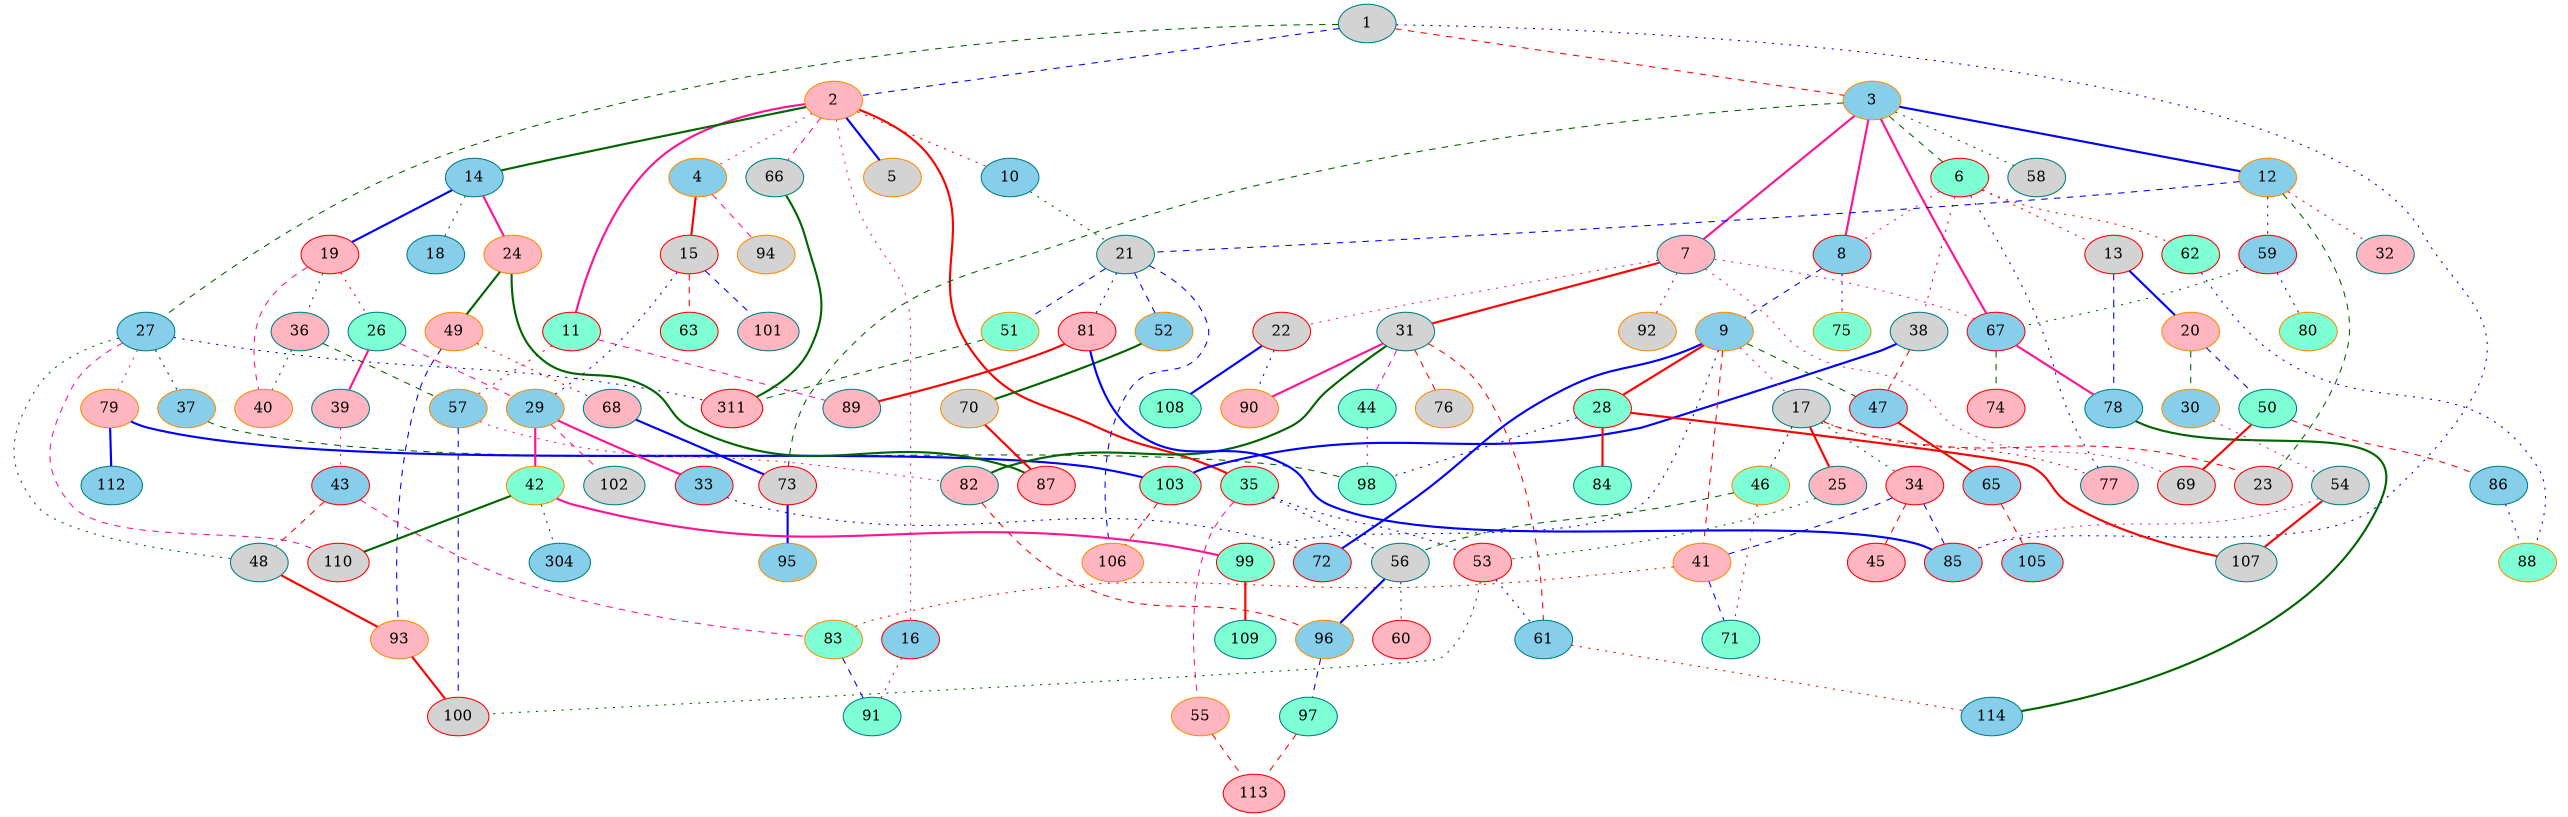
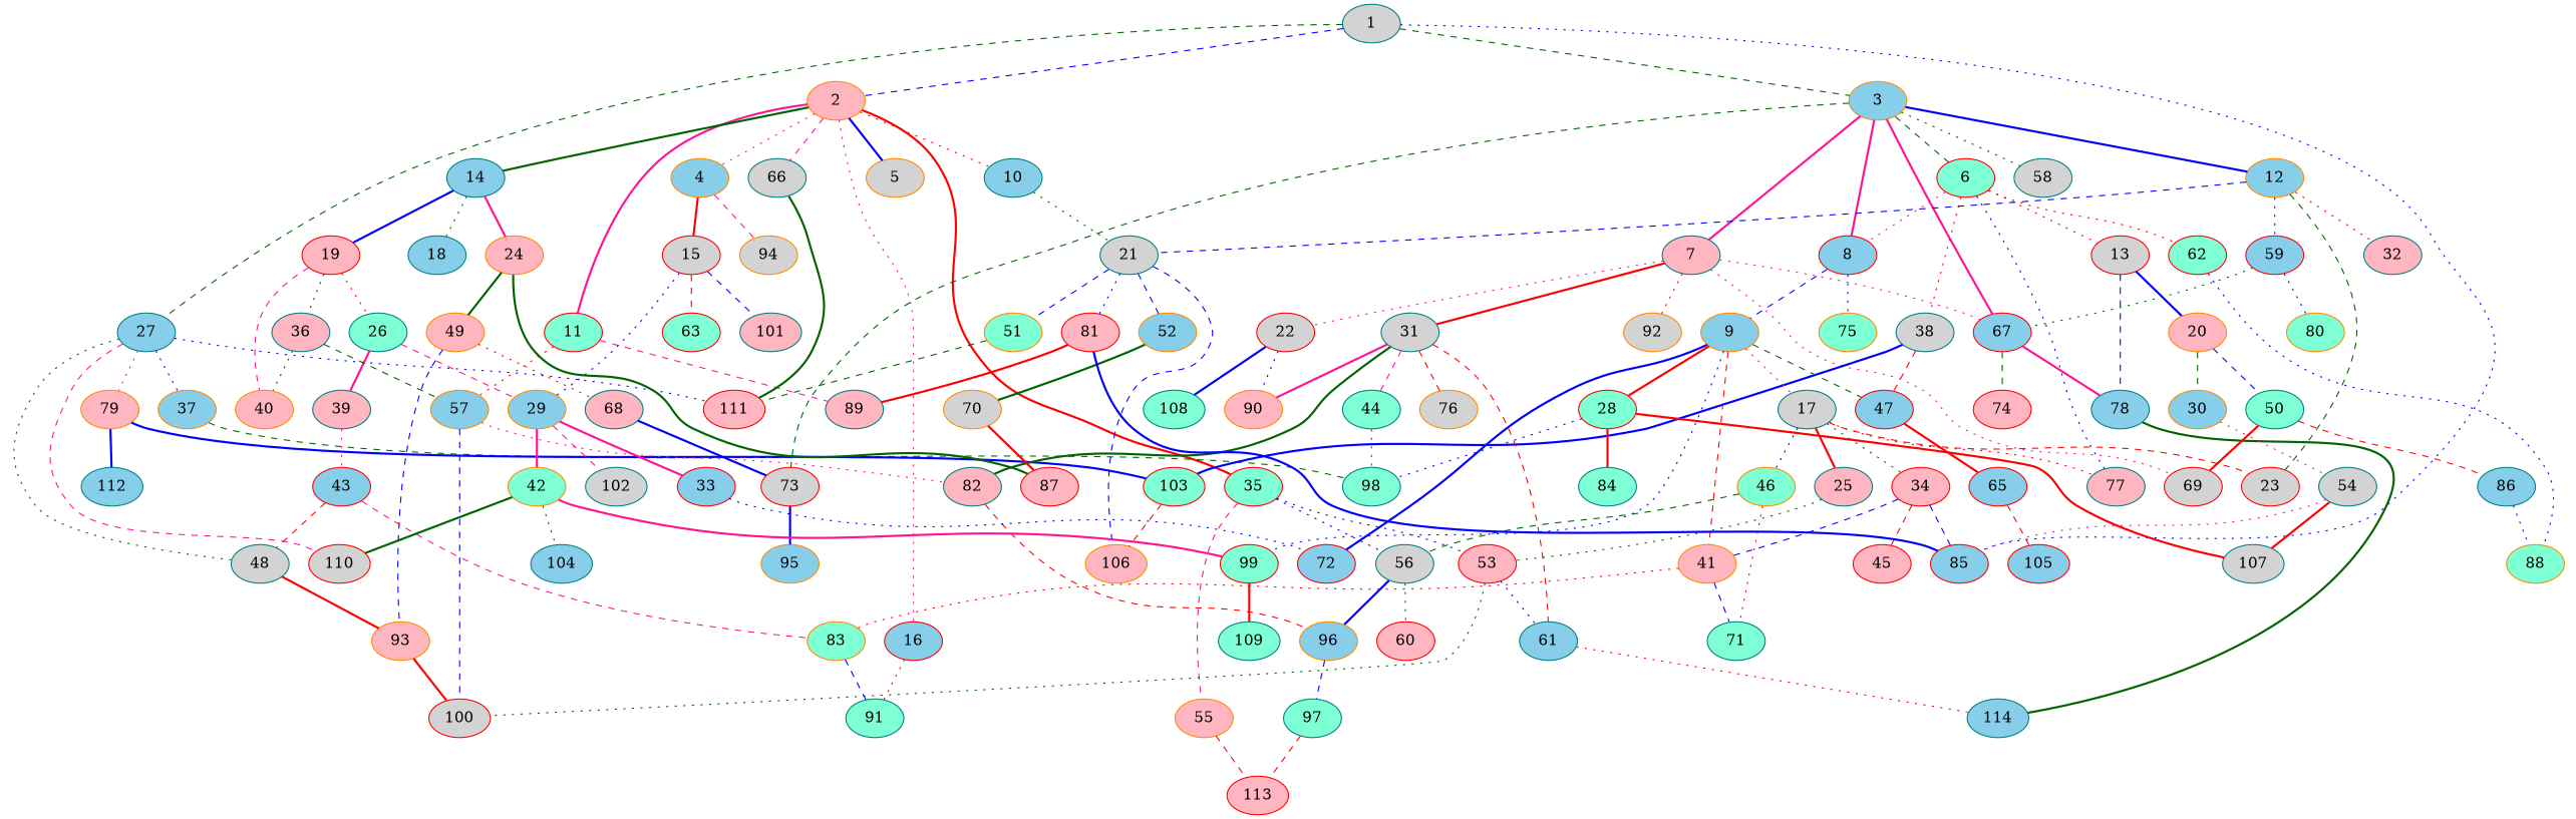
  graph {
    node [color=teal fillcolor=skyblue style=filled]
    edge [color=blue style=dotted]
    1 [fillcolor=lightgrey]
    2 [color=darkorange fillcolor=lightpink]
    3 [color=darkorange]
    27
    85 [color=red]
    4 [color=darkorange]
    5 [color=darkorange fillcolor=lightgrey]
    10
    11 [color=red fillcolor=aquamarine]
    14
    16 [color=red]
    35 [color=red fillcolor=aquamarine]
    66 [fillcolor=lightgrey]
    6 [color=red fillcolor=aquamarine]
    7 [fillcolor=lightpink]
    8 [color=red]
    12 [color=darkorange]
    58 [fillcolor=lightgrey]
    67 [color=red]
    73 [color=red fillcolor=lightgrey]
    37 [color=darkorange]
    48 [fillcolor=lightgrey]
    79 [color=darkorange fillcolor=lightpink]
    110 [color=red fillcolor=lightgrey]
-   111 [color=red fillcolor=lightpink label=311]
+   111 [color=red fillcolor=lightpink]
    15 [color=red fillcolor=lightgrey]
    94 [color=darkorange fillcolor=lightgrey]
    21 [fillcolor=lightgrey]
    57 [color=darkorange]
    89 [fillcolor=lightpink]
    18
    19 [color=red fillcolor=lightpink]
    24 [color=darkorange fillcolor=lightpink]
    91 [fillcolor=aquamarine]
    53 [color=red fillcolor=lightpink]
    55 [color=darkorange fillcolor=lightpink]
    56 [fillcolor=lightgrey]
    13 [color=red fillcolor=lightgrey]
    38 [fillcolor=lightgrey]
    62 [color=red fillcolor=aquamarine]
    77 [fillcolor=lightpink]
    22 [color=red fillcolor=lightgrey]
    31 [fillcolor=lightgrey]
    69 [color=red fillcolor=lightgrey]
    92 [color=darkorange fillcolor=lightgrey]
    9 [color=darkorange]
    75 [color=darkorange fillcolor=aquamarine]
    23 [color=red fillcolor=lightgrey]
    32 [fillcolor=lightpink]
    59 [color=red]
    78
    74 [color=red fillcolor=lightpink]
    95 [color=darkorange]
    29 [color=darkorange]
    63 [color=red fillcolor=aquamarine]
    101 [fillcolor=lightpink]
    20 [color=darkorange fillcolor=lightpink]
    47 [color=red]
    103 [color=red fillcolor=aquamarine]
    88 [color=darkorange fillcolor=aquamarine]
    90 [color=darkorange fillcolor=lightpink]
    108 [fillcolor=aquamarine]
    44 [fillcolor=aquamarine]
    61
    76 [color=darkorange fillcolor=lightgrey]
    82 [fillcolor=lightpink]
    17 [fillcolor=lightgrey]
    28 [color=red fillcolor=aquamarine]
    41 [color=darkorange fillcolor=lightpink]
    72 [color=red]
    99 [color=red fillcolor=aquamarine]
    25 [fillcolor=lightpink]
    34 [color=red fillcolor=lightpink]
    46 [color=darkorange fillcolor=aquamarine]
    84 [fillcolor=aquamarine]
    98 [fillcolor=aquamarine]
    107 [fillcolor=lightgrey]
    71 [fillcolor=aquamarine]
    83 [color=darkorange fillcolor=aquamarine]
    65 [color=red]
    109 [fillcolor=aquamarine]
    51 [color=darkorange fillcolor=aquamarine]
    52 [color=darkorange]
    81 [color=red fillcolor=lightpink]
    106 [color=darkorange fillcolor=lightpink]
    100 [color=red fillcolor=lightgrey]
    80 [color=darkorange fillcolor=aquamarine]
    30 [color=darkorange]
    50 [fillcolor=aquamarine]
    114
    26 [fillcolor=aquamarine]
    36 [fillcolor=lightpink]
    40 [color=darkorange fillcolor=lightpink]
    49 [color=darkorange fillcolor=lightpink]
    87 [color=red fillcolor=lightpink]
    33 [color=red]
    42 [color=darkorange fillcolor=aquamarine]
    102 [fillcolor=lightgrey]
    45 [color=red fillcolor=lightpink]
    39 [fillcolor=lightpink]
    54 [fillcolor=lightgrey]
    86
    70 [color=darkorange fillcolor=lightgrey]
    93 [color=darkorange fillcolor=lightpink]
    68 [fillcolor=lightpink]
    43 [color=red]
    112
-   104 [label=304]
+   104
    96 [color=darkorange]
    113 [color=red fillcolor=lightpink]
    60 [color=red fillcolor=lightpink]
    105 [color=red]
    97 [fillcolor=aquamarine]
    1 -- 2 [style=dashed]
-   1 -- 3 [color=red style=dashed]
+   1 -- 3 [color=darkgreen style=dashed]
    1 -- 27 [color=darkgreen style=dashed]
    1 -- 85
    2 -- 4 [color=deeppink]
    2 -- 5 [style=bold]
    2 -- 10 [color=red]
    2 -- 11 [color=deeppink style=bold]
    2 -- 14 [color=darkgreen style=bold]
    2 -- 16 [color=deeppink]
    2 -- 35 [color=red style=bold]
    2 -- 66 [color=deeppink style=dashed]
    3 -- 6 [color=darkgreen style=dashed]
    3 -- 7 [color=deeppink style=bold]
    3 -- 8 [color=deeppink style=bold]
    3 -- 12 [style=bold]
    3 -- 58 [color=darkgreen]
    3 -- 67 [color=deeppink style=bold]
    3 -- 73 [color=darkgreen style=dashed]
    27 -- 37
    27 -- 48 [color=darkgreen]
    27 -- 79 [color=deeppink]
    27 -- 110 [color=deeppink style=dashed]
    27 -- 111
    4 -- 15 [color=red style=bold]
    4 -- 94 [color=deeppink style=dashed]
    10 -- 21 [color=darkgreen]
    11 -- 57 [color=red]
    11 -- 89 [color=deeppink style=dashed]
    14 -- 18 [color=darkgreen]
    14 -- 19 [style=bold]
    14 -- 24 [color=deeppink style=bold]
    16 -- 91 [color=red]
    35 -- 53
    35 -- 55 [color=deeppink style=dashed]
    35 -- 56
    66 -- 111 [color=darkgreen style=bold]
    6 -- 8 [color=deeppink]
    6 -- 13 [color=red]
    6 -- 38 [color=red]
    6 -- 62 [color=red]
    6 -- 77
    7 -- 67 [color=deeppink]
    7 -- 22 [color=deeppink]
    7 -- 31 [color=red style=bold]
    7 -- 69 [color=deeppink]
    7 -- 92 [color=red]
    8 -- 9 [style=dashed]
    8 -- 75
    12 -- 21 [style=dashed]
    12 -- 23 [color=darkgreen style=dashed]
    12 -- 32 [color=red]
    12 -- 59
    67 -- 78 [color=deeppink style=bold]
    67 -- 74 [color=darkgreen style=dashed]
    73 -- 95 [style=bold]
    37 -- 98 [color=darkgreen style=dashed]
    48 -- 93 [color=red style=bold]
    79 -- 103 [style=bold]
    79 -- 112 [style=bold]
    15 -- 29
    15 -- 63 [color=red style=dashed]
    15 -- 101 [style=dashed]
    21 -- 51 [style=dashed]
    21 -- 52 [style=dashed]
    21 -- 81
    21 -- 106 [style=dashed]
    57 -- 82 [color=deeppink]
    57 -- 100 [style=dashed]
    19 -- 26 [color=red]
    19 -- 36 [color=darkgreen]
    19 -- 40 [color=deeppink style=dashed]
    24 -- 49 [color=darkgreen style=bold]
    24 -- 87 [color=darkgreen style=bold]
    53 -- 61
    53 -- 100 [color=darkgreen]
    55 -- 113 [color=red style=dashed]
    56 -- 96 [style=bold]
    56 -- 60 [color=darkgreen]
    13 -- 78 [style=dashed]
    13 -- 20 [style=bold]
    38 -- 47 [color=red style=dashed]
    38 -- 103 [style=bold]
    62 -- 88
    22 -- 90
    22 -- 108 [style=bold]
    31 -- 90 [color=deeppink style=bold]
    31 -- 44 [color=deeppink style=dashed]
    31 -- 61 [color=red style=dashed]
    31 -- 76 [color=red style=dashed]
    31 -- 82 [color=darkgreen style=bold]
    9 -- 47 [color=darkgreen style=dashed]
    9 -- 17 [color=deeppink]
    9 -- 28 [color=red style=bold]
    9 -- 41 [color=red style=dashed]
    9 -- 72 [style=bold]
    9 -- 99
    59 -- 67 [color=darkgreen]
    59 -- 80
    78 -- 114 [color=darkgreen style=bold]
    29 -- 33 [color=deeppink style=bold]
    29 -- 42 [color=deeppink style=bold]
    29 -- 102 [color=deeppink style=dashed]
    20 -- 30 [color=darkgreen style=dashed]
    20 -- 50 [style=dashed]
    47 -- 65 [color=red style=bold]
    103 -- 106 [color=red style=dashed]
    44 -- 98 [color=red]
    61 -- 114 [color=red]
    82 -- 96 [color=red style=dashed]
    17 -- 77 [color=red]
    17 -- 23 [color=red style=dashed]
    17 -- 25 [color=red style=bold]
    17 -- 34 [color=darkgreen]
    17 -- 46
    28 -- 84 [color=red style=bold]
    28 -- 98
    28 -- 107 [color=red style=bold]
    41 -- 71 [style=dashed]
    41 -- 83 [color=red]
    99 -- 109 [color=red style=bold]
    25 -- 53 [color=darkgreen]
    34 -- 85 [style=dashed]
    34 -- 41 [style=dashed]
    34 -- 45 [color=red style=dashed]
    46 -- 56 [color=darkgreen style=dashed]
    46 -- 71 [color=red]
    83 -- 91 [style=dashed]
    65 -- 105 [color=red style=dashed]
    51 -- 111 [color=darkgreen style=dashed]
    52 -- 70 [color=darkgreen style=bold]
    81 -- 85 [style=bold]
    81 -- 89 [color=red style=bold]
    30 -- 54 [color=deeppink]
    50 -- 69 [color=red style=bold]
    50 -- 86 [color=red style=dashed]
    26 -- 29 [color=deeppink style=dashed]
    26 -- 39 [color=deeppink style=bold]
    36 -- 57 [color=darkgreen style=dashed]
    36 -- 40 [color=darkgreen]
    49 -- 93 [style=dashed]
    49 -- 68 [color=red]
    33 -- 72
    42 -- 110 [color=darkgreen style=bold]
    42 -- 99 [color=deeppink style=bold]
    42 -- 104 [color=darkgreen]
    39 -- 43 [color=deeppink]
    54 -- 85 [color=deeppink]
    54 -- 107 [color=red style=bold]
    86 -- 88
    70 -- 87 [color=red style=bold]
    93 -- 100 [color=red style=bold]
    68 -- 73 [style=bold]
    43 -- 48 [color=red style=dashed]
    43 -- 83 [color=deeppink style=dashed]
    96 -- 97 [style=dashed]
    97 -- 113 [color=red style=dashed]
  }
